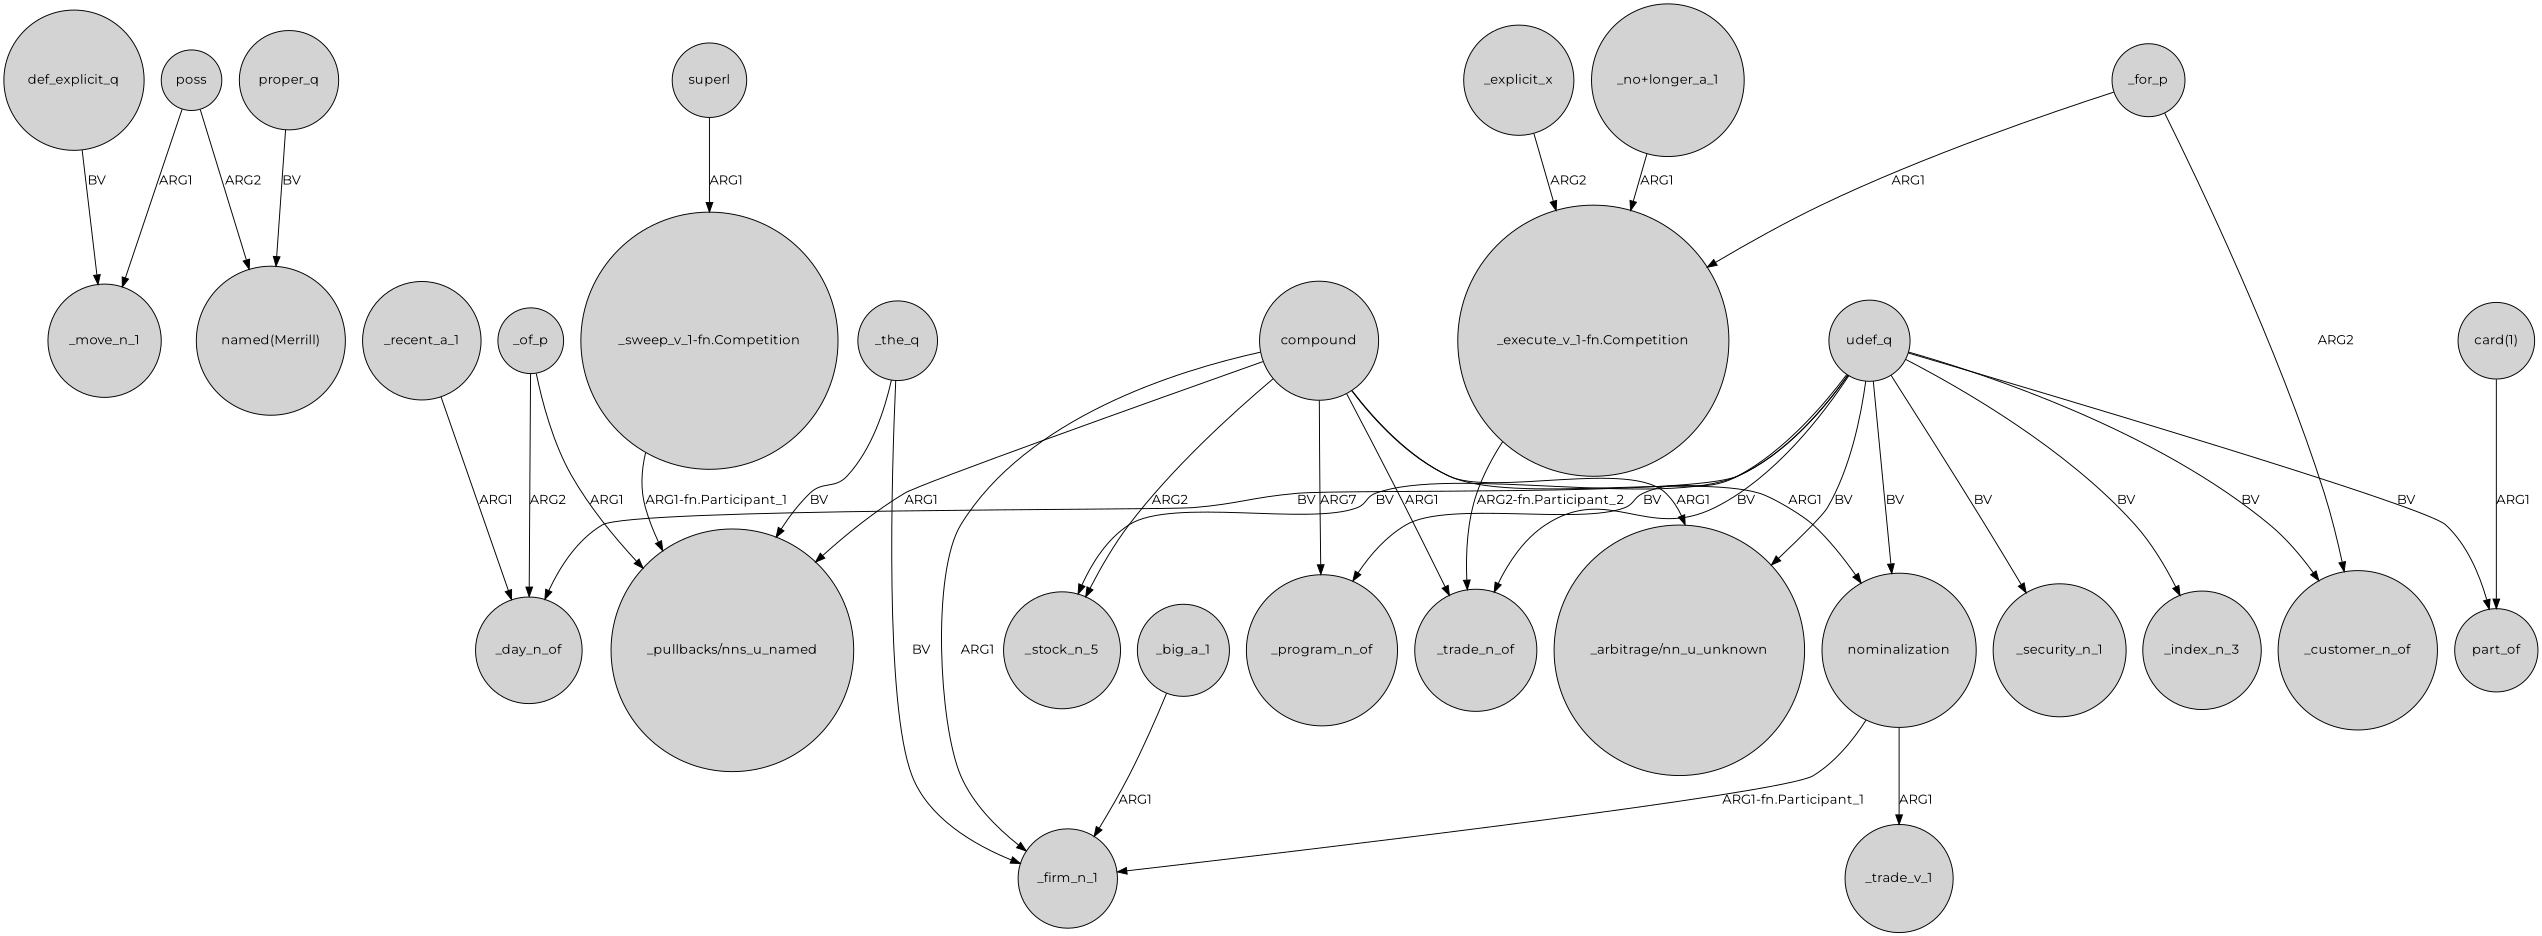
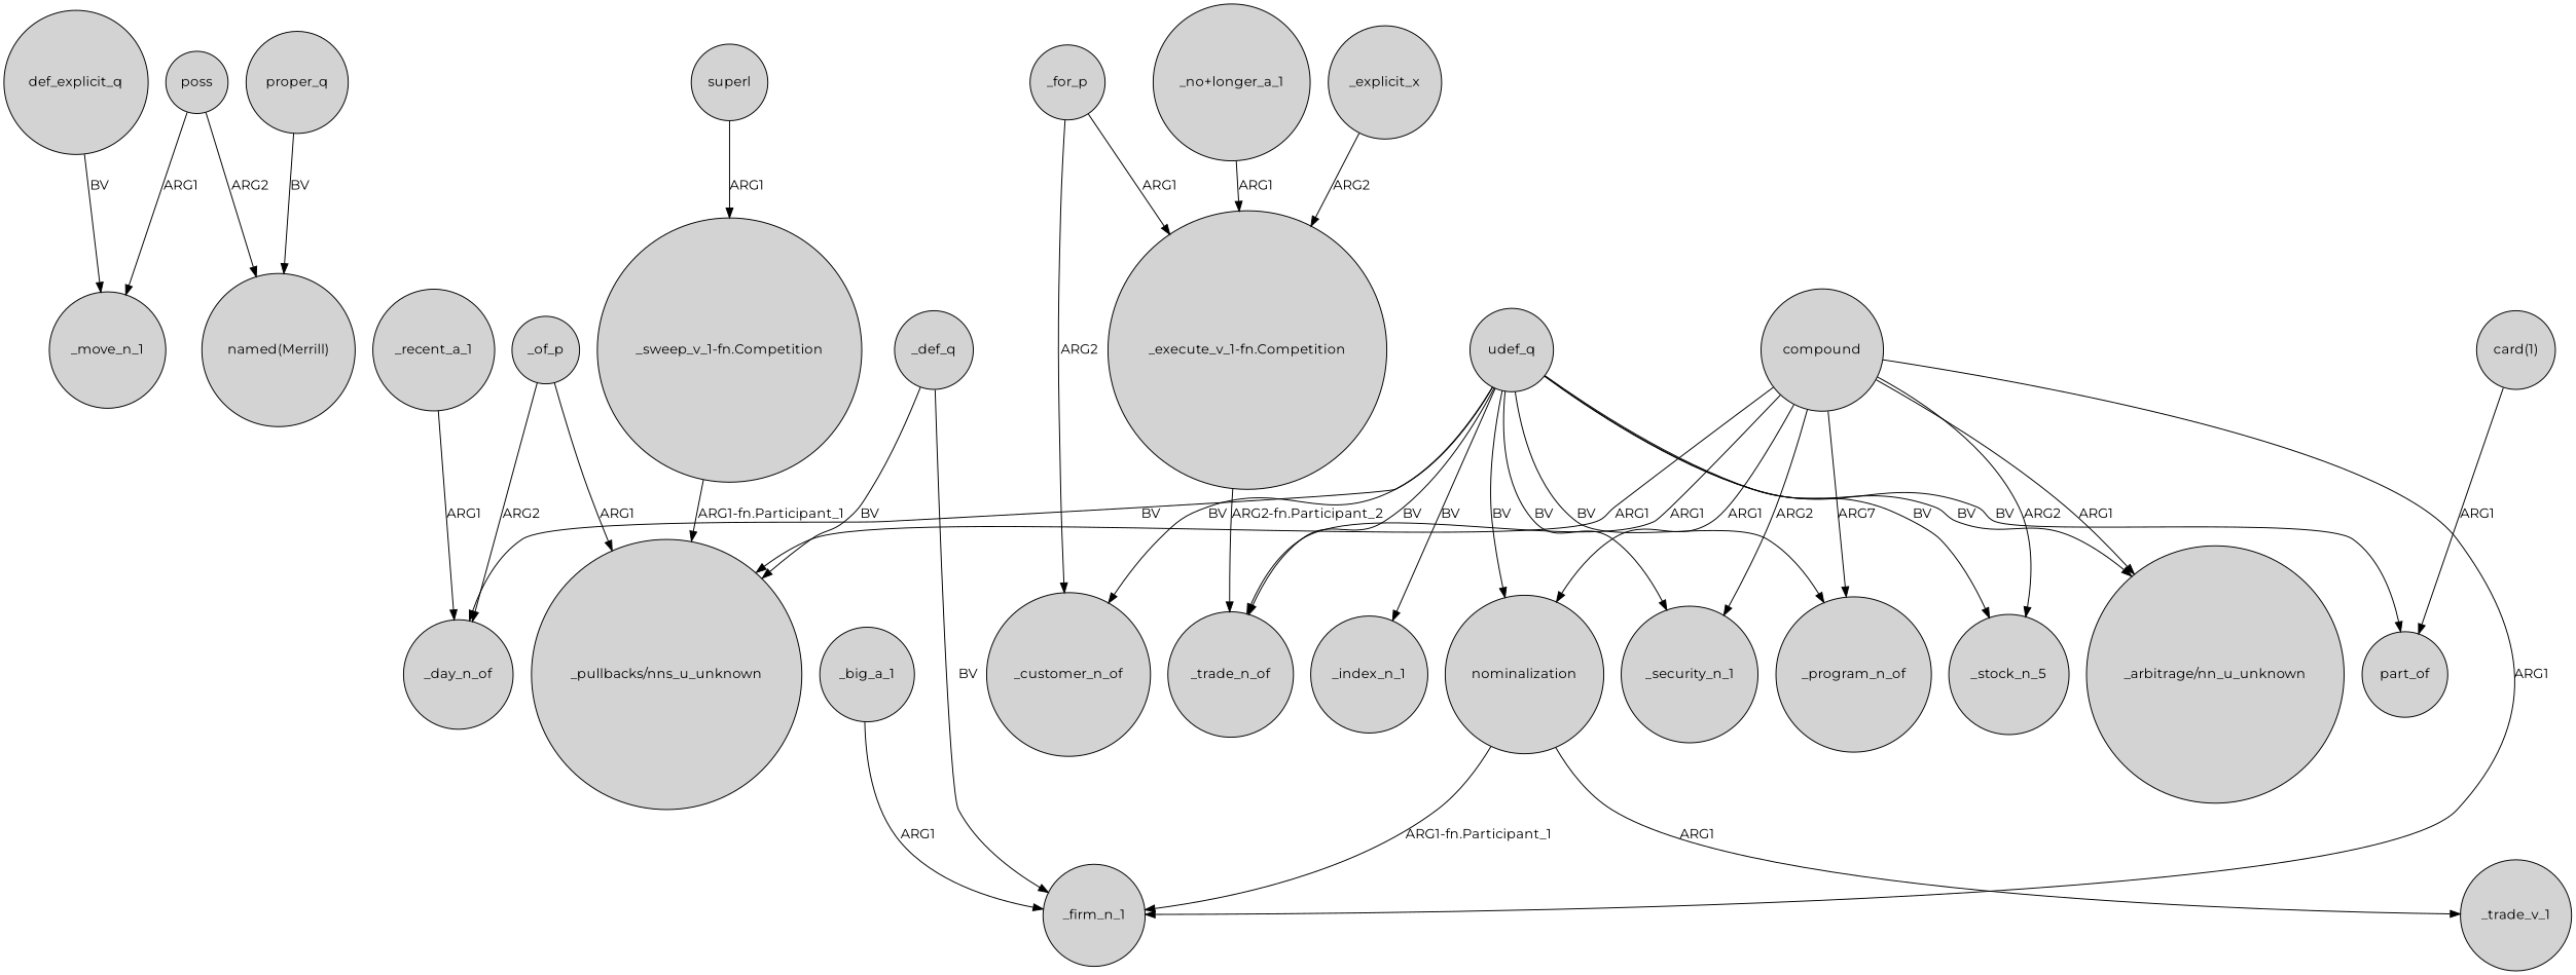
  digraph {
    fontname=Montserrat
    node [fontname=Montserrat shape=circle style=filled]
    edge [fontname=Montserrat]
    poss
    _move_n_1
    "named(Merrill)"
    _recent_a_1
    _day_n_of
    n6 [label=_explicit_x]
    "_execute_v_1-fn.Competition"
    _trade_n_of
    proper_q
    udef_q
    part_of
    _customer_n_of
    nominalization
-   _index_n_1 [label=_index_n_3]
+   _index_n_1
    _security_n_1
    _program_n_of
    n17 [label=_stock_n_5]
    "_arbitrage/nn_u_unknown"
    _firm_n_1
    _trade_v_1
    _for_p
    compound
-   "_pullbacks/nns_u_unknown" [label="_pullbacks/nns_u_named"]
+   "_pullbacks/nns_u_unknown"
    _big_a_1
-   _the_q
+   _the_q [label=_def_q]
    def_explicit_q
    "card(1)"
    "_no+longer_a_1"
    superl
    "_sweep_v_1-fn.Competition"
    _of_p
    poss -> _move_n_1 [label=ARG1]
    poss -> "named(Merrill)" [label=ARG2]
    _recent_a_1 -> _day_n_of [label=ARG1]
    n6 -> "_execute_v_1-fn.Competition" [label=ARG2]
    "_execute_v_1-fn.Competition" -> _trade_n_of [label="ARG2-fn.Participant_2"]
    proper_q -> "named(Merrill)" [label=BV]
    udef_q -> _day_n_of [label=BV]
    udef_q -> _trade_n_of [label=BV]
    udef_q -> part_of [label=BV]
    udef_q -> _customer_n_of [label=BV]
    udef_q -> nominalization [label=BV]
    udef_q -> _index_n_1 [label=BV]
    udef_q -> _security_n_1 [label=BV]
    udef_q -> _program_n_of [label=BV]
    udef_q -> n17 [label=BV]
    udef_q -> "_arbitrage/nn_u_unknown" [label=BV]
    nominalization -> _firm_n_1 [label="ARG1-fn.Participant_1"]
    nominalization -> _trade_v_1 [label=ARG1]
    _for_p -> "_execute_v_1-fn.Competition" [label=ARG1]
    _for_p -> _customer_n_of [label=ARG2]
    compound -> _trade_n_of [label=ARG1]
    compound -> nominalization [label=ARG1]
+   compound -> _security_n_1 [label=ARG2]
    compound -> _program_n_of [label=ARG7]
    compound -> n17 [label=ARG2]
    compound -> "_arbitrage/nn_u_unknown" [label=ARG1]
    compound -> _firm_n_1 [label=ARG1]
    compound -> "_pullbacks/nns_u_unknown" [label=ARG1]
    _big_a_1 -> _firm_n_1 [label=ARG1]
    _the_q -> _firm_n_1 [label=BV]
    _the_q -> "_pullbacks/nns_u_unknown" [label=BV]
    def_explicit_q -> _move_n_1 [label=BV]
    "card(1)" -> part_of [label=ARG1]
    "_no+longer_a_1" -> "_execute_v_1-fn.Competition" [label=ARG1]
    superl -> "_sweep_v_1-fn.Competition" [label=ARG1]
    "_sweep_v_1-fn.Competition" -> "_pullbacks/nns_u_unknown" [label="ARG1-fn.Participant_1"]
    _of_p -> _day_n_of [label=ARG2]
    _of_p -> "_pullbacks/nns_u_unknown" [label=ARG1]
  }
